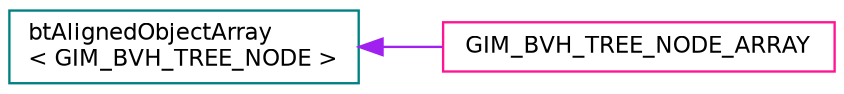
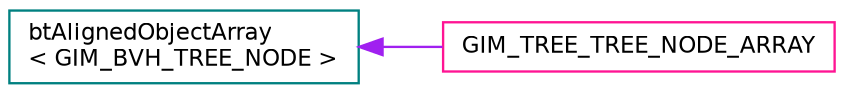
  digraph {
    rankdir=LR
    node [fillcolor=white fontname=Helvetica fontsize=10 shape=record style=filled]
    n1 [color=teal height=0.2 label="btAlignedObjectArray\l\< GIM_BVH_TREE_NODE \>" width=0.4]
-   n2 [color=deeppink height=0.2 label=GIM_BVH_TREE_NODE_ARRAY width=0.4]
+   n2 [color=deeppink height=0.2 label=GIM_TREE_TREE_NODE_ARRAY width=0.4]
    n1 -> n2 [color=purple dir=back fontname=Helvetica fontsize=10 labelfontname=Helvetica labelfontsize=10 style=solid]
  }
